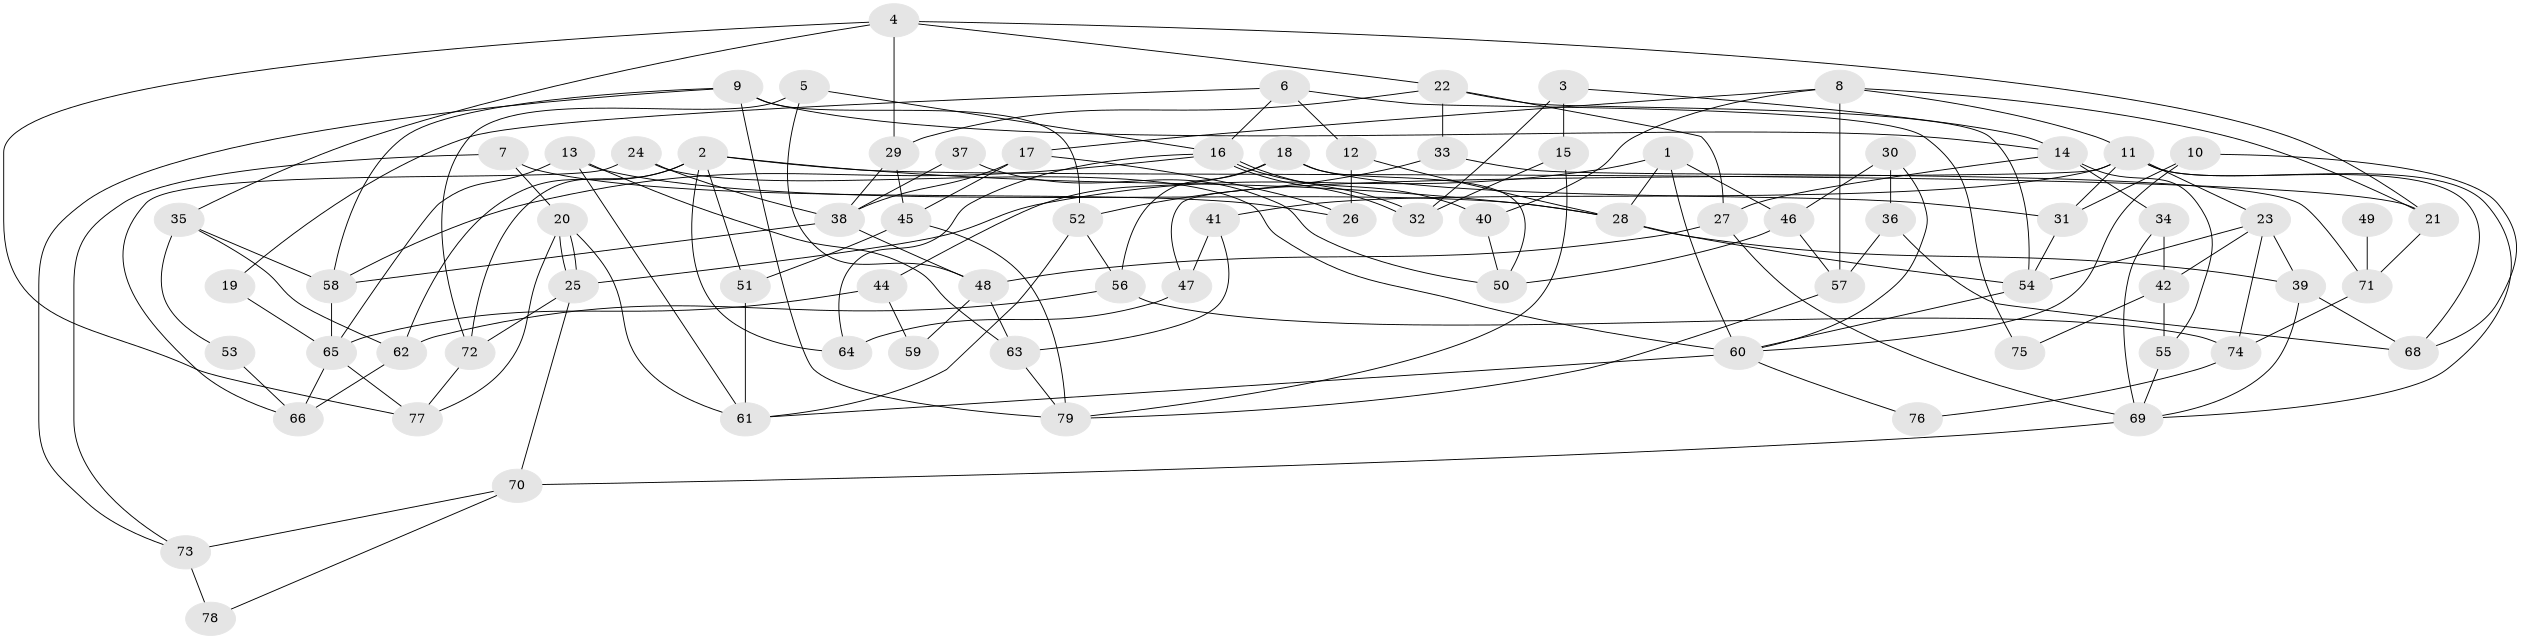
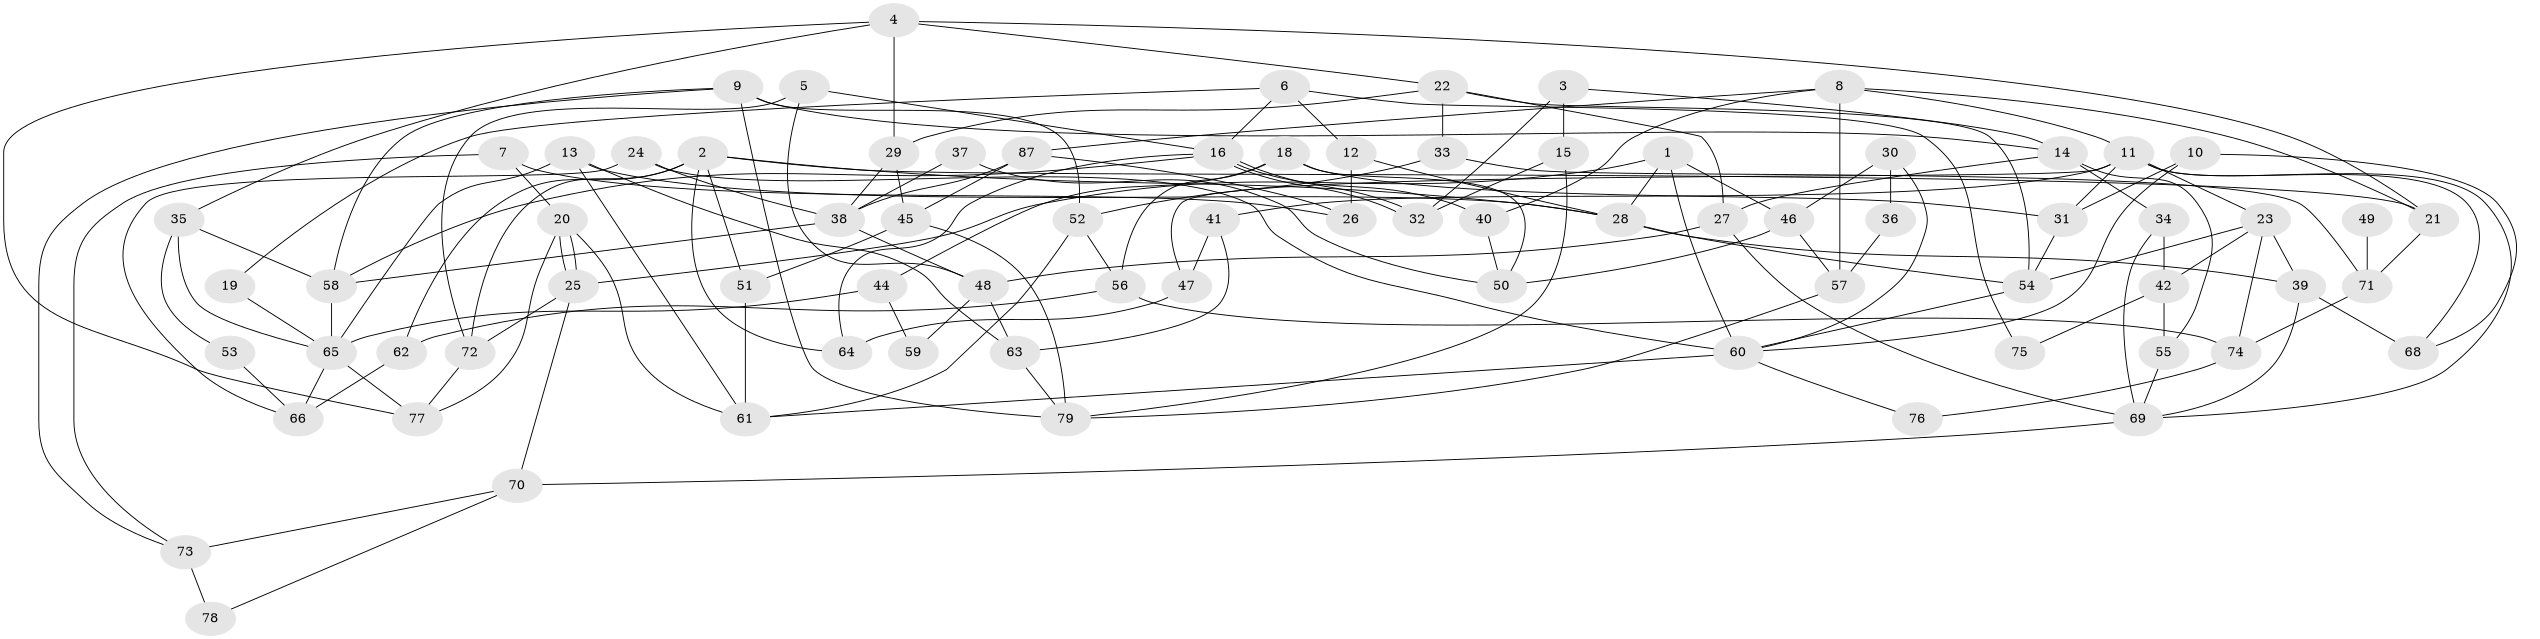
  graph {
    node [color=gray90 style=filled]
    1
    25
    28
    46
    60
    72
    70
    54
    39
    57
    50
    61
    76
    2
    21
    51
    62
    64
    71
    66
    77
    3
    14
    15
    32
    27
    34
    55
    79
    4
    22
    29
    35
    33
    38
    45
    58
    53
    5
    16
    48
    40
    63
    59
    6
    12
    19
    75
    26
    65
    7
    20
    73
    78
    8
    11
-   17
+   17 [label=87]
    31
    68
    23
    41
    47
    69
    9
    52
    56
    10
    42
    74
    13
    18
    44
    24
    30
    36
    37
    49
    1 -- 25
    1 -- 28
    1 -- 46
    1 -- 60
    25 -- 72
    25 -- 70
    28 -- 54
    28 -- 39
    46 -- 57
    46 -- 50
    60 -- 61
    60 -- 76
    72 -- 77
    70 -- 73
    70 -- 78
    54 -- 60
    39 -- 68
    39 -- 69
    57 -- 79
    2 -- 28
    2 -- 72
    2 -- 21
    2 -- 51
    2 -- 62
    2 -- 64
    21 -- 71
    51 -- 61
    62 -- 66
    71 -- 74
    3 -- 14
    3 -- 15
    3 -- 32
    14 -- 27
    14 -- 34
    14 -- 55
    15 -- 32
    15 -- 79
    27 -- 48
    27 -- 69
    34 -- 69
    34 -- 42
    55 -- 69
    4 -- 21
    4 -- 77
    4 -- 22
    4 -- 29
    4 -- 35
    22 -- 54
    22 -- 27
    22 -- 29
    22 -- 33
    29 -- 38
    29 -- 45
-   35 -- 62
+   35 -- 65
    35 -- 58
    35 -- 53
    33 -- 71
    33 -- 52
    38 -- 58
    38 -- 48
    45 -- 51
    45 -- 79
    58 -- 65
    53 -- 66
    5 -- 72
    5 -- 16
    5 -- 48
    16 -- 64
    16 -- 32
    16 -- 32
    16 -- 58
    16 -- 40
    48 -- 63
    48 -- 59
    40 -- 50
    63 -- 79
    6 -- 16
    6 -- 12
    6 -- 19
    6 -- 75
    12 -- 28
    12 -- 26
    19 -- 65
    65 -- 66
    65 -- 77
    7 -- 26
    7 -- 20
    7 -- 73
    20 -- 25
    20 -- 25
    20 -- 61
    20 -- 77
    73 -- 78
    8 -- 57
    8 -- 21
    8 -- 40
    8 -- 11
    8 -- 17
    11 -- 31
    11 -- 68
    11 -- 23
    11 -- 41
    11 -- 47
    11 -- 69
    17 -- 38
    17 -- 45
    17 -- 26
    31 -- 54
    23 -- 54
    23 -- 39
    23 -- 42
    23 -- 74
    41 -- 63
    41 -- 47
    47 -- 64
    69 -- 70
    9 -- 14
    9 -- 79
    9 -- 58
    9 -- 73
    9 -- 52
    52 -- 61
    52 -- 56
    56 -- 62
    56 -- 74
    10 -- 60
    10 -- 31
    10 -- 68
    42 -- 55
    42 -- 75
    74 -- 76
    13 -- 28
    13 -- 61
    13 -- 63
    13 -- 65
    18 -- 50
    18 -- 31
    18 -- 56
    18 -- 44
    44 -- 59
    44 -- 65
    24 -- 60
    24 -- 66
    24 -- 38
    30 -- 46
    30 -- 60
    30 -- 36
    36 -- 57
-   36 -- 68
    37 -- 50
    37 -- 38
    49 -- 71
  }
